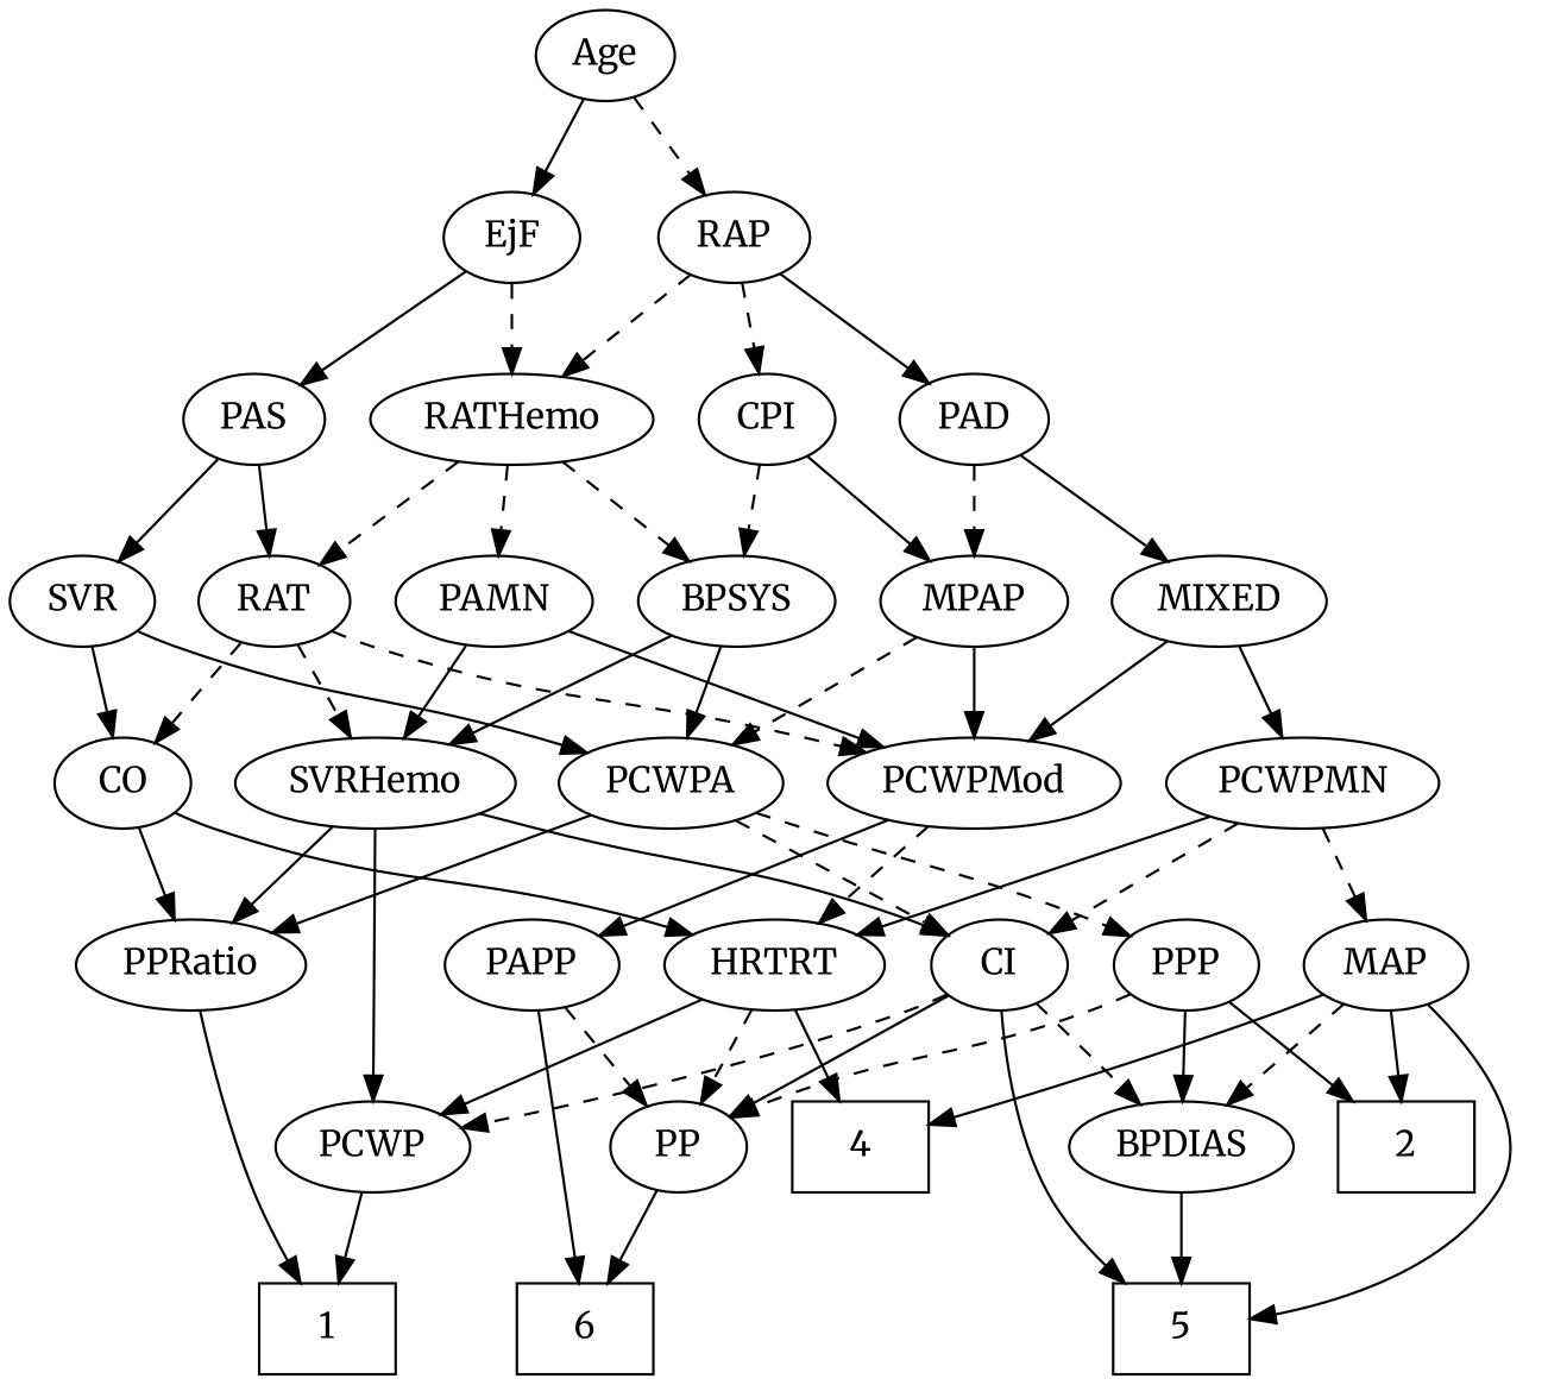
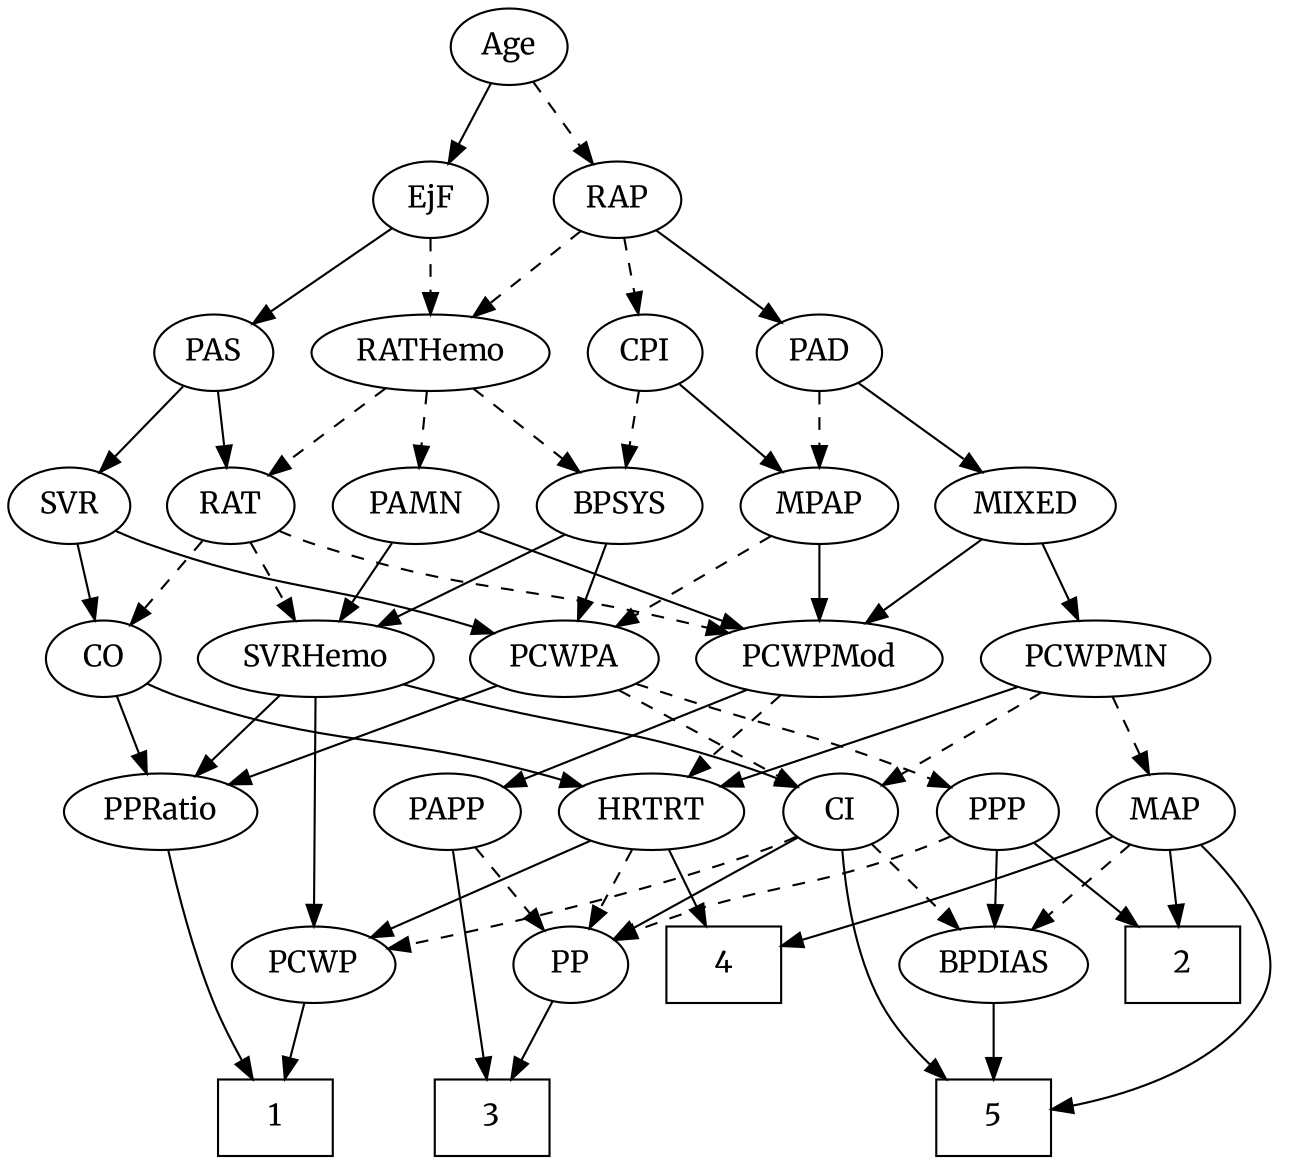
  strict digraph {
    fontname=Merriweather
    node [fontname=Merriweather]
    edge [fontname=Merriweather style=solid]
    1 [height=0.5 shape=box width=0.75]
    2 [height=0.5 shape=box width=0.75]
-   3 [height=0.5 shape=box width=0.75 label=6]
+   3 [height=0.5 shape=box width=0.75]
    4 [height=0.5 shape=box width=0.75]
    5 [height=0.5 shape=box width=0.75]
    Age [height=0.5 width=0.75]
    EjF [height=0.5 width=0.75]
    RAP [height=0.5 width=0.77632]
    PAS [height=0.5 width=0.75]
    RATHemo [height=0.5 width=1.3721]
    PAD [height=0.5 width=0.79437]
    CPI [height=0.5 width=0.75]
    RAT [height=0.5 width=0.75827]
    SVR [height=0.5 width=0.77632]
    BPSYS [height=0.5 width=1.0471]
    PAMN [height=0.5 width=1.011]
    MIXED [height=0.5 width=1.1193]
    MPAP [height=0.5 width=0.97491]
    PCWPMod [height=0.5 width=1.4443]
    SVRHemo [height=0.5 width=1.3902]
    CO [height=0.5 width=0.75]
    PCWPA [height=0.5 width=1.1555]
    PCWPMN [height=0.5 width=1.3902]
    HRTRT [height=0.5 width=1.1013]
    PAPP [height=0.5 width=0.88464]
    CI [height=0.5 width=0.75]
    MAP [height=0.5 width=0.84854]
    PCWP [height=0.5 width=0.97491]
    PP [height=0.5 width=0.75]
    BPDIAS [height=0.5 width=1.1735]
    PPRatio [height=0.5 width=1.1013]
    PPP [height=0.5 width=0.75]
    Age -> EjF
    Age -> RAP [style=dashed]
    EjF -> PAS
    EjF -> RATHemo [style=dashed]
    RAP -> RATHemo [style=dashed]
    RAP -> PAD
    RAP -> CPI [style=dashed]
    PAS -> RAT
    PAS -> SVR
    RATHemo -> RAT [style=dashed]
    RATHemo -> BPSYS [style=dashed]
    RATHemo -> PAMN [style=dashed]
    PAD -> MIXED
    PAD -> MPAP [style=dashed]
    CPI -> BPSYS [style=dashed]
    CPI -> MPAP
    RAT -> PCWPMod [style=dashed]
    RAT -> SVRHemo [style=dashed]
    RAT -> CO [style=dashed]
    SVR -> CO
    SVR -> PCWPA
    BPSYS -> SVRHemo
    BPSYS -> PCWPA
    PAMN -> PCWPMod
    PAMN -> SVRHemo
    MIXED -> PCWPMod
    MIXED -> PCWPMN
    MPAP -> PCWPMod
    MPAP -> PCWPA [style=dashed]
    PCWPMod -> HRTRT [style=dashed]
    PCWPMod -> PAPP
    SVRHemo -> CI
    SVRHemo -> PCWP
    SVRHemo -> PPRatio
    CO -> HRTRT
    CO -> PPRatio
    PCWPA -> CI [style=dashed]
    PCWPA -> PPRatio
    PCWPA -> PPP [style=dashed]
    PCWPMN -> HRTRT
    PCWPMN -> CI [style=dashed]
    PCWPMN -> MAP [style=dashed]
    HRTRT -> 4
    HRTRT -> PCWP
    HRTRT -> PP [style=dashed]
    PAPP -> 3
    PAPP -> PP [style=dashed]
    CI -> 5
    CI -> PCWP [style=dashed]
    CI -> PP
    CI -> BPDIAS [style=dashed]
    MAP -> 2
    MAP -> 4
    MAP -> 5
    MAP -> BPDIAS [style=dashed]
    PCWP -> 1
    PP -> 3
    BPDIAS -> 5
    PPRatio -> 1
    PPP -> 2
    PPP -> PP [style=dashed]
    PPP -> BPDIAS
  }
